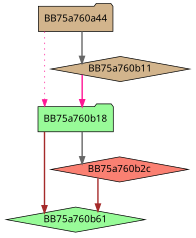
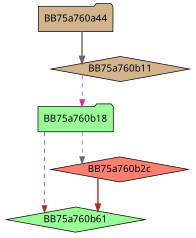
  digraph {
    fontname="Noto Sans"
    splines=ortho
    node [fillcolor=tan fontname="Noto Sans" shape=diamond style=filled]
    edge [color=deeppink fontname="Noto Sans" style=dashed]
    BB75a760a44 [shape=folder]
    BB75a760b18 [fillcolor=palegreen shape=folder]
    n3 [label=BB75a760b11]
    n4 [fillcolor=palegreen label=BB75a760b61]
    BB75a760b2c [fillcolor=salmon]
-   BB75a760a44 -> BB75a760b18 [style=dotted]
    BB75a760a44 -> n3 [color=gray40 style=bold]
-   BB75a760b18 -> n4 [color=brown style=bold]
-   BB75a760b18 -> BB75a760b2c [color=gray40 style=bold]
-   n3 -> BB75a760b18 [style=bold]
+   BB75a760b18 -> n4 [color=brown]
+   BB75a760b18 -> BB75a760b2c [color=gray40]
+   n3 -> BB75a760b18
    BB75a760b2c -> n4 [color=brown style=bold]
  }
